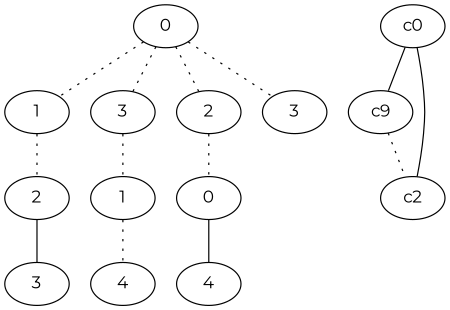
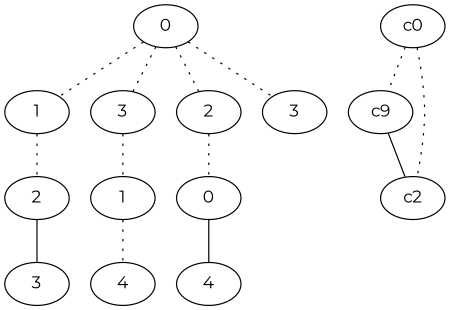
  graph {
    fontname=Montserrat
    node [fontname=Montserrat]
    edge [fontname=Montserrat style=dotted]
    n1 [label=0]
    n2 [label=1]
    n3 [label=3]
    n4 [label=2]
    n5 [label=3]
    n6 [label=2]
    n7 [label=1]
    n8 [label=0]
    n9 [label=3]
    n10 [label=4]
    n11 [label=4]
    n12 [label=c9]
    c0
    c2
    n1 -- n2
    n1 -- n3
    n1 -- n4
    n1 -- n5
    n2 -- n6
    n3 -- n7
    n4 -- n8
    n6 -- n9 [style=""]
    n7 -- n10
    n8 -- n11 [style=""]
-   n12 -- c2
-   c0 -- n12 [style=solid]
-   c0 -- c2 [style=solid]
+   n12 -- c2 [style=solid]
+   c0 -- n12
+   c0 -- c2
  }
